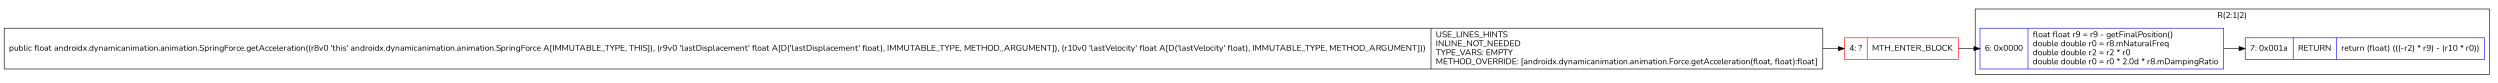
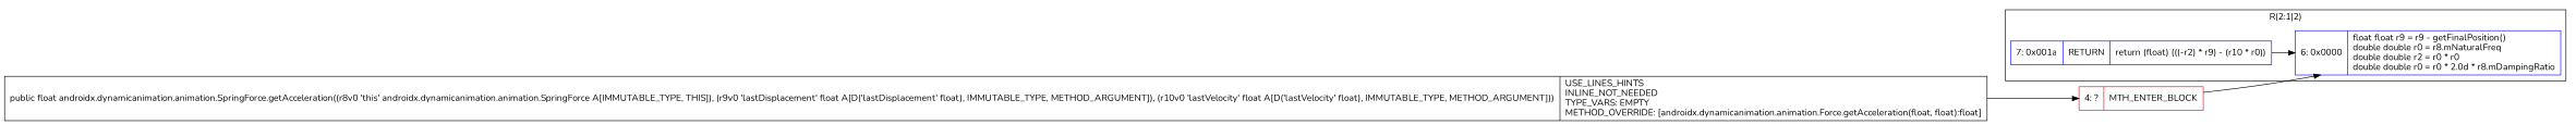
  digraph {
    fontname=Nunito
    rankdir=LR
    node [color=blue fontname=Nunito shape=record]
    edge [fontname=Nunito]
-   n1 [label="{6\:\ 0x0000|float float r9 = r9 \- getFinalPosition()\ldouble double r0 = r8.mNaturalFreq\ldouble double r2 = r2 * r0\ldouble double r0 = r0 * 2.0d * r8.mDampingRatio\l}"]
+   n1 [label="{6\:\ 0x0000|float float r9 = r9 \- getFinalPosition()\ldouble double r0 = r8.mNaturalFreq\ldouble double r2 = r0 * r0\ldouble double r0 = r0 * 2.0d * r8.mDampingRatio\l}"]
    n2 [label="{7\:\ 0x001a|RETURN\l|return (float) (((\-r2) * r9) \- (r10 * r0))\l}"]
    n3 [color=red label="{4\:\ ?|MTH_ENTER_BLOCK\l}"]
    n4 [label="{public float androidx.dynamicanimation.animation.SpringForce.getAcceleration((r8v0 'this' androidx.dynamicanimation.animation.SpringForce A[IMMUTABLE_TYPE, THIS]), (r9v0 'lastDisplacement' float A[D('lastDisplacement' float), IMMUTABLE_TYPE, METHOD_ARGUMENT]), (r10v0 'lastVelocity' float A[D('lastVelocity' float), IMMUTABLE_TYPE, METHOD_ARGUMENT]))  | USE_LINES_HINTS\lINLINE_NOT_NEEDED\lTYPE_VARS: EMPTY\lMETHOD_OVERRIDE: [androidx.dynamicanimation.animation.Force.getAcceleration(float, float):float]\l}" color=""]
    subgraph cluster_1 {
      label="R(2:1|2)"
      n1
      n2
    }
-   n1 -> n2
+   n2 -> n1
    n3 -> n1
    n4 -> n3
  }
